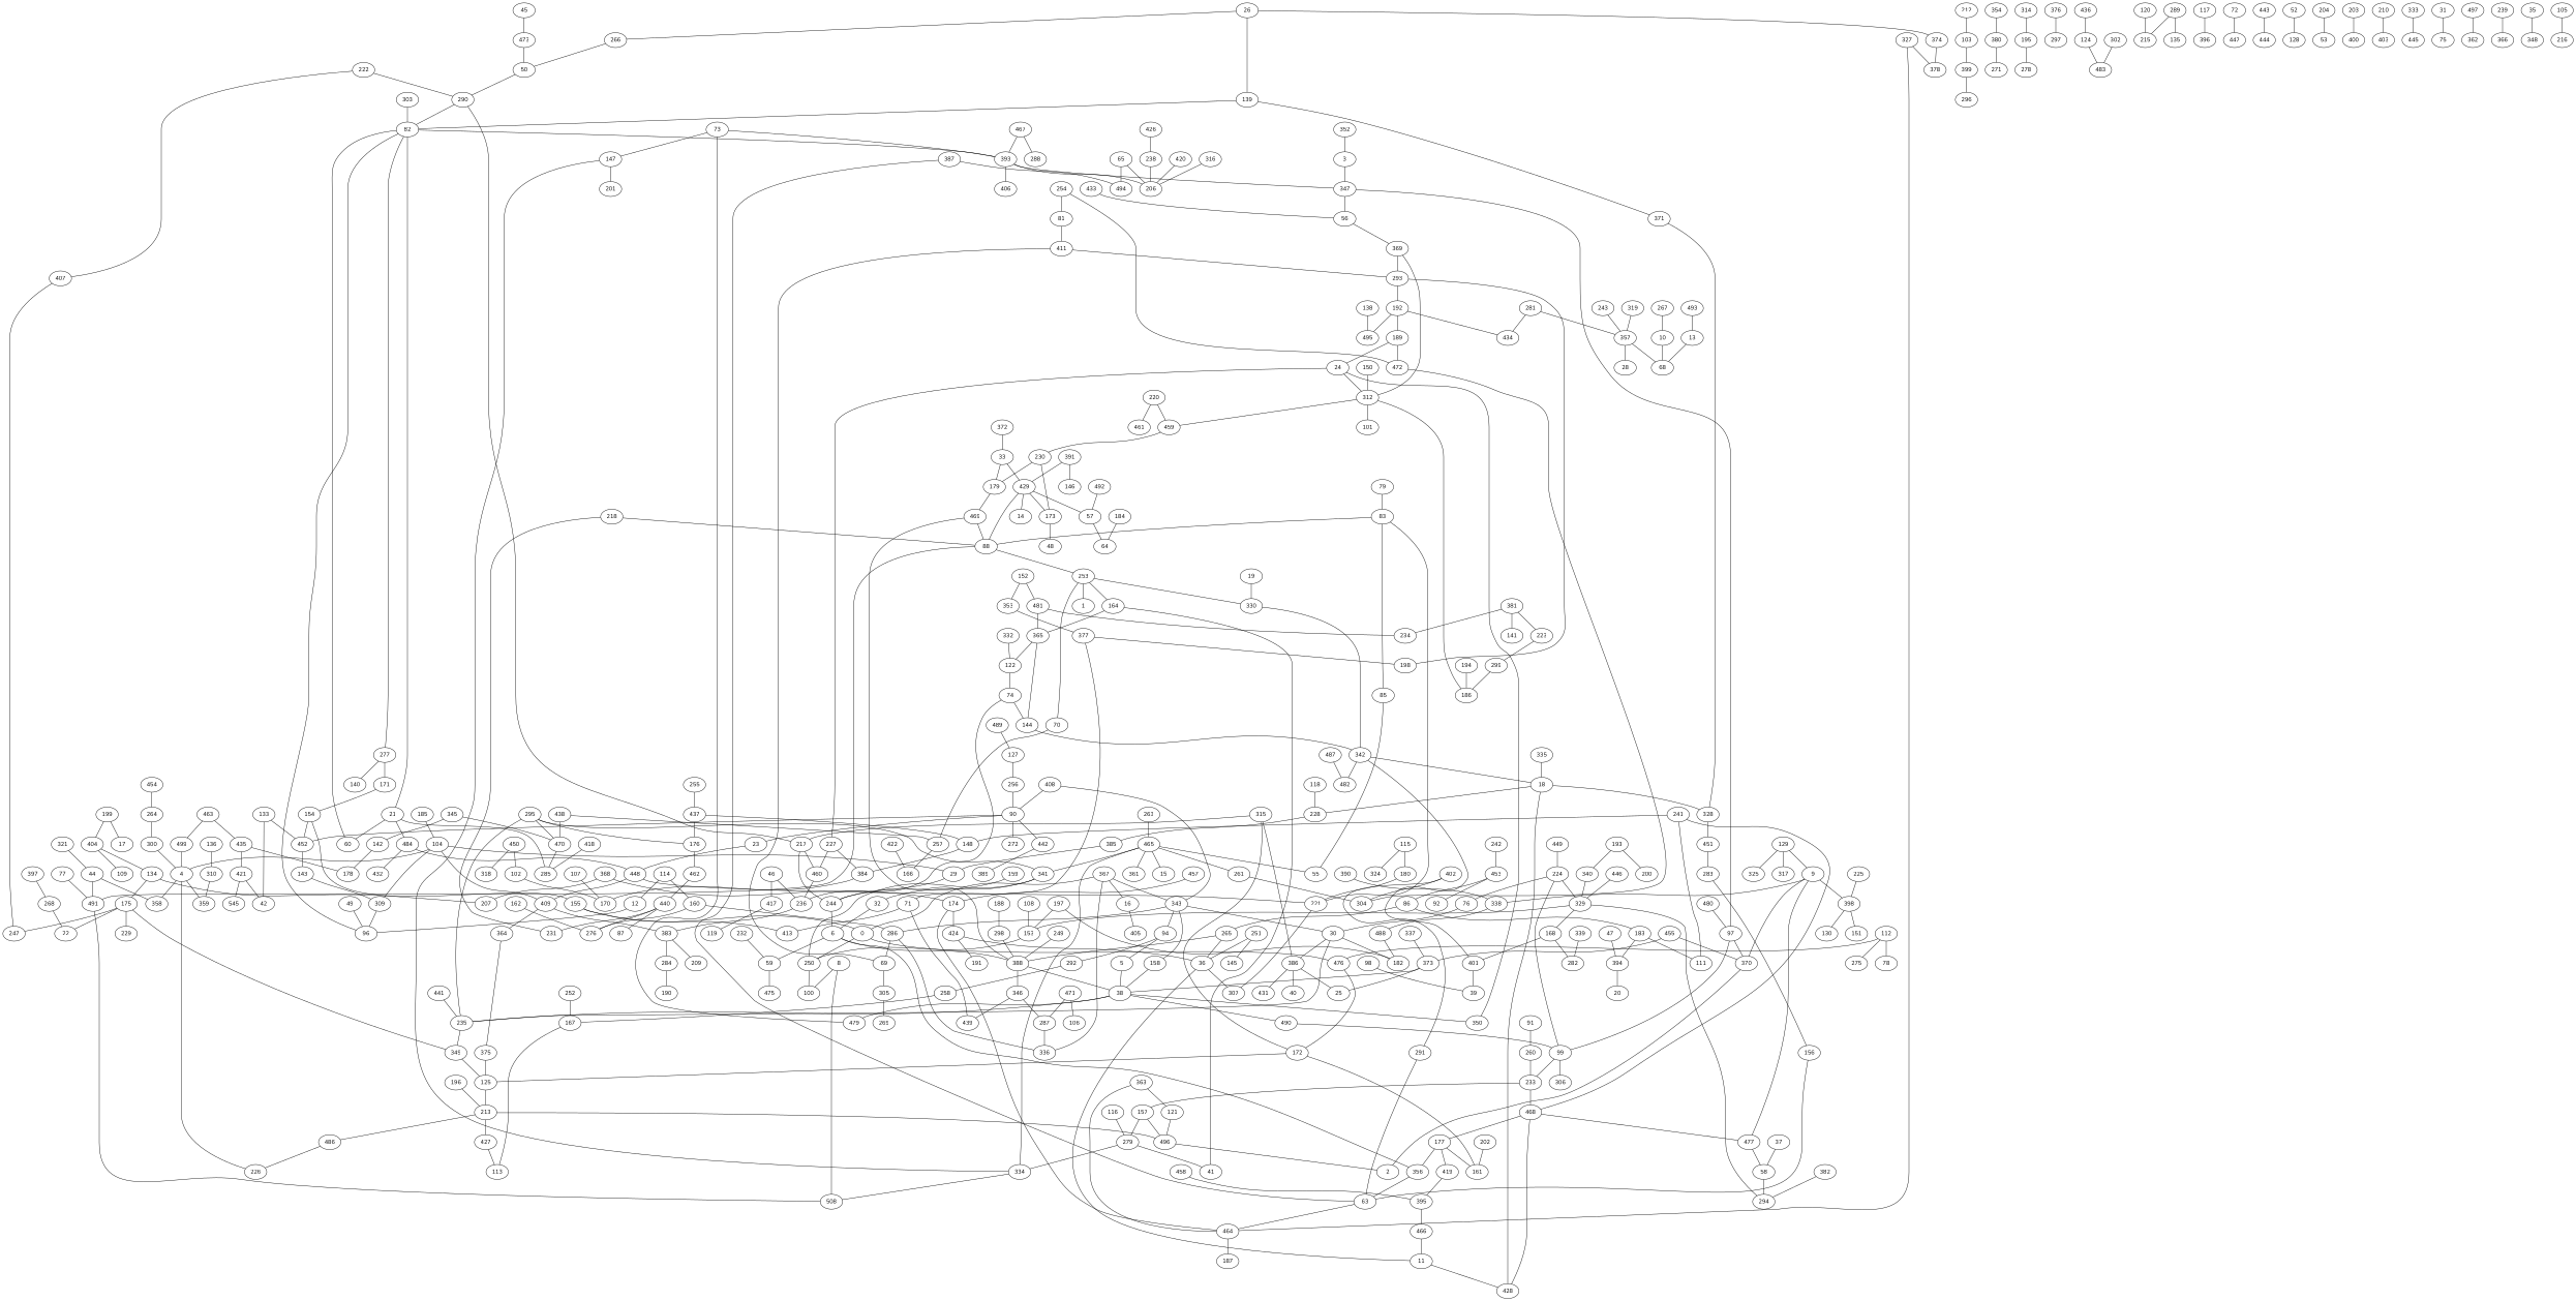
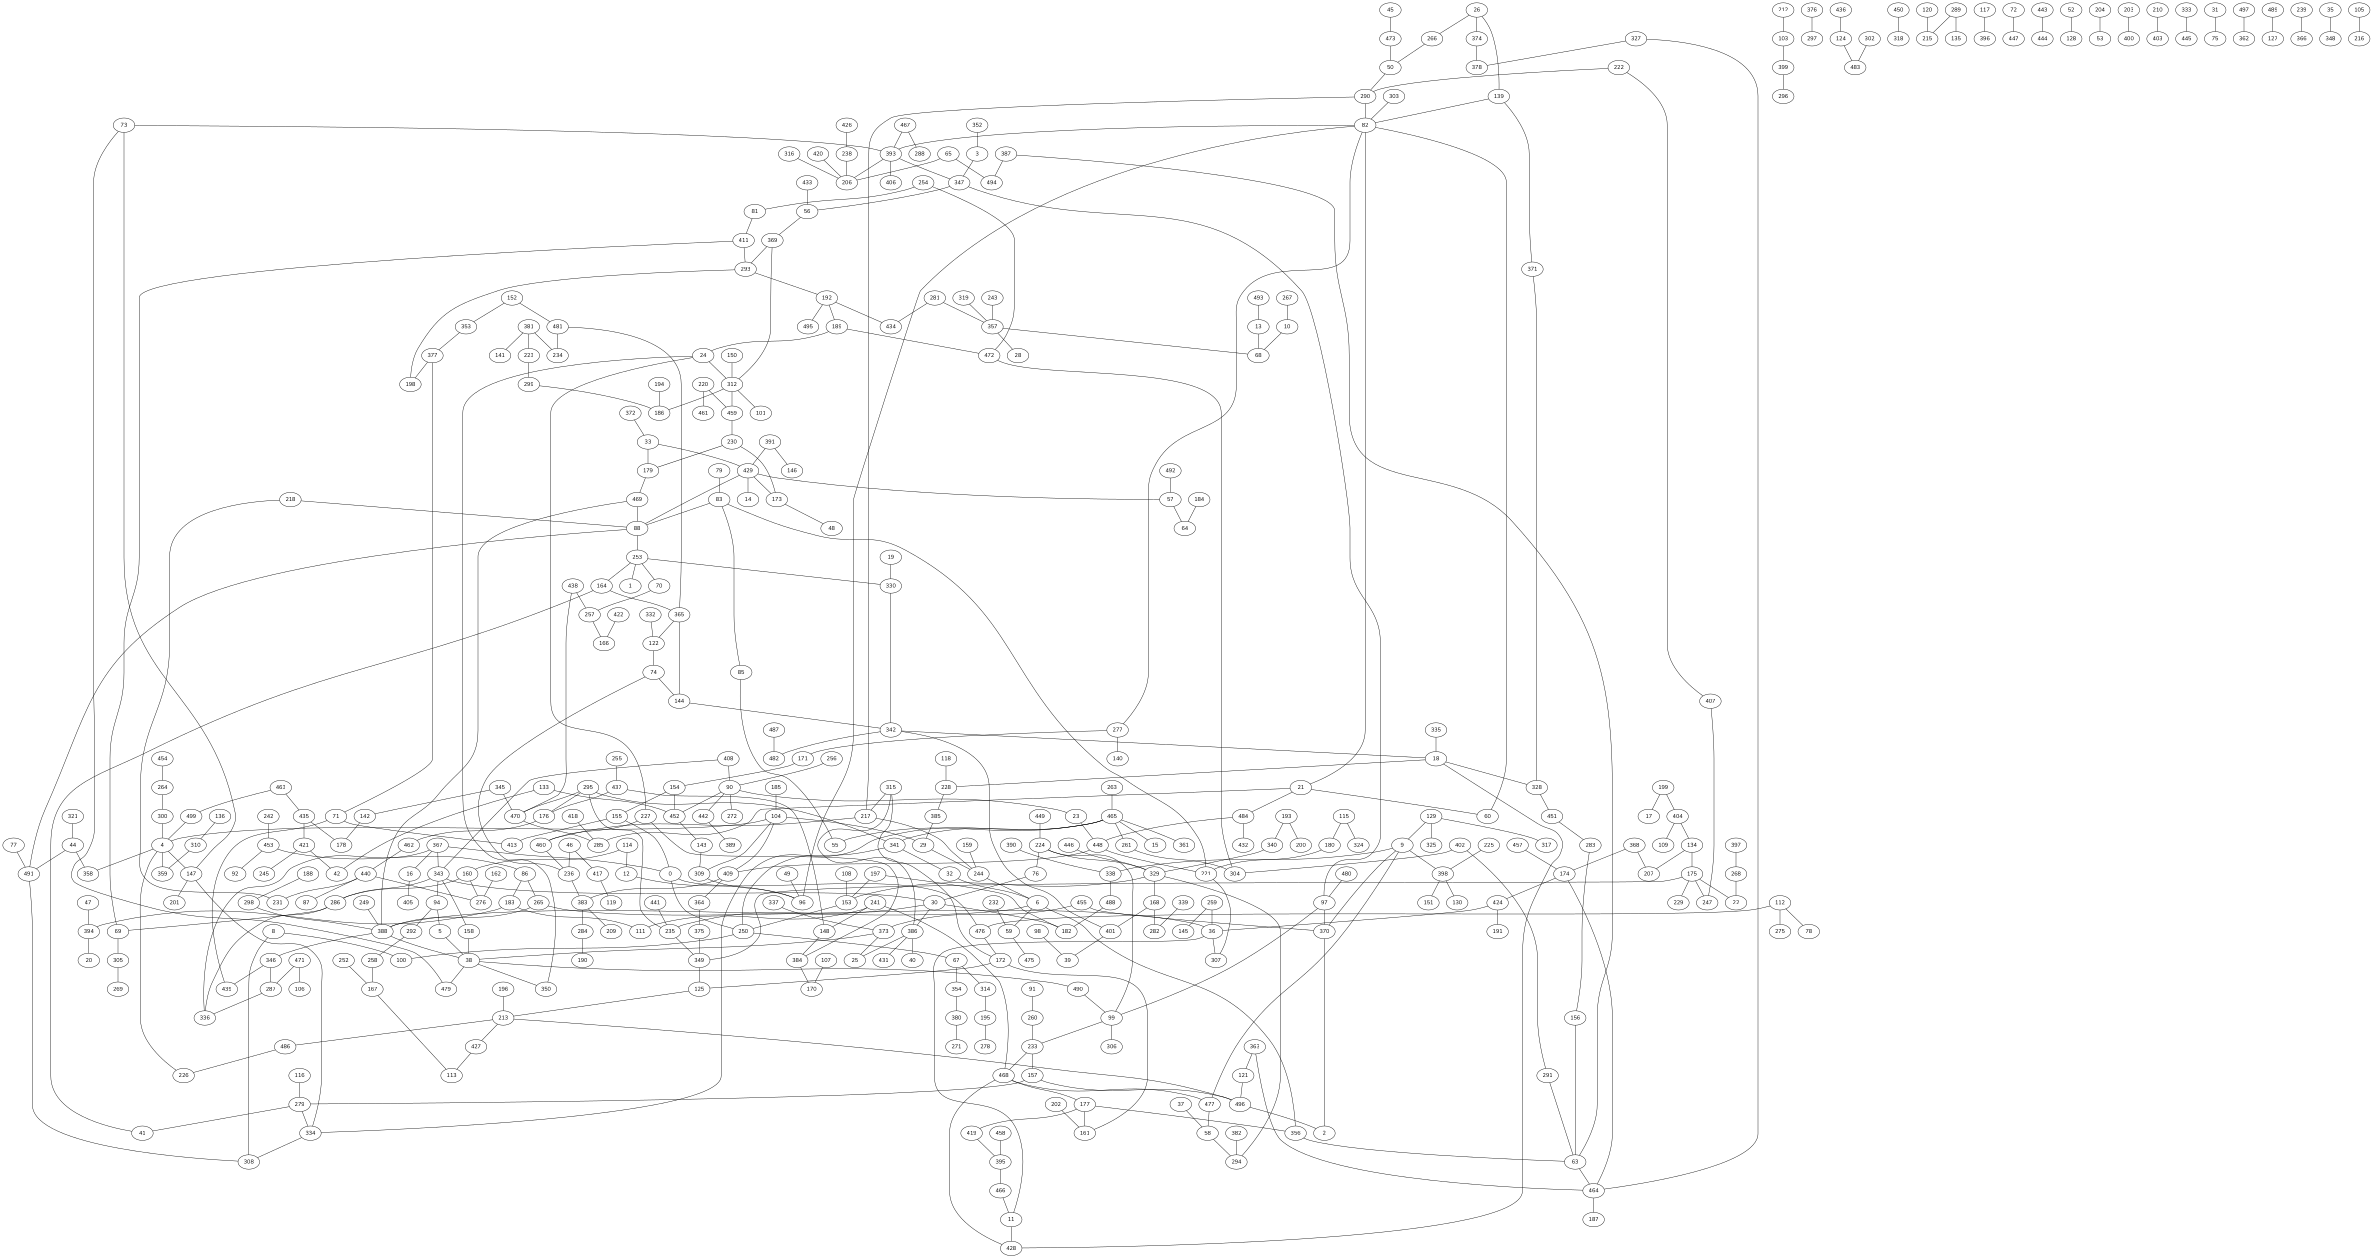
  graph {
    fontname=Nunito
    node [fontname=Nunito]
    edge [fontname=Nunito]
    230
    173
    179
    48
    469
    82
    60
    96
    21
    277
    393
    484
    285
    171
    140
    206
    347
    406
    12
    162
    276
    399
    296
    487
    482
    449
    224
    76
    99
    329
    30
    233
    306
    153
    294
    168
    235
    386
    182
    349
    40
    25
    431
    33
    429
    88
    57
    14
    491
    253
    64
    432
    448
    388
    346
    38
    287
    439
    350
    479
    490
    336
    468
    157
    428
    177
    477
    279
    496
    161
    356
    419
    58
    493
    13
    68
    368
    174
    207
    464
    424
    187
    36
    191
    65
    494
    197
    250
+   67
    100
-   308 [label=508]
+   308
    330
    70
    164
    1
    41
    334
    26
    374
    139
    266
    378
    371
    50
    375
    125
    213
    427
    486
    122
    74
    236
    144
    383
    342
    115
    324
    180
    221
    24
    227
    312
    460
    384
    186
    459
    101
    170
    354
    314
    380
    195
    97
    370
    2
    401
    39
    185
    104
    309
    4
    409
    29
    359
    358
    147
    226
    364
    244
    310
    19
    18
    152
    353
    481
    377
    234
    365
    71
    198
    376
    297
    343
    94
    286
    158
    292
    5
    69
    307
    433
    56
    369
    293
    363
    121
    258
    167
    193
    200
    340
    155
    413
    0
    476
    257
    166
    387
    63
    85
    55
    11
    328
    228
    451
    385
    283
    6
    59
    475
    372
    263
    465
    341
    361
    15
    261
    32
    304
    265
    284
    190
    271
    417
    119
    357
    28
    112
    78
    275
    172
    299
    9
    398
    338
    151
    130
    488
    225
    435
    178
    421
    42
-   245 [label=545]
+   245
    154
    452
    143
    175
    229
    247
    22
    436
    124
    483
    290
    217
    238
    381
    141
    223
    113
    134
    305
    411
    192
    269
    345
    142
    470
    442
    389
    260
    218
    231
    471
    106
    150
    450
    318
-   102
    391
    146
    241
    111
    148
    367
    16
    405
    114
    160
    466
    289
    215
    135
    440
    87
    335
    129
    325
    317
    254
    81
    472
    86
    183
    394
    463
    499
    83
    107
    300
    201
    117
    396
    72
    447
    315
    467
    288
    352
    3
    443
    444
    120
    44
    282
    45
    473
    303
    453
    92
    397
    268
    136
    209
    395
    390
    194
    437
    176
    462
-   138
    495
    49
    295
    52
    128
    373
    441
    133
    108
    204
    53
    327
    20
    337
-   251
+   251 [label=259]
    145
    408
    90
    23
    272
    118
    184
    189
    434
    438
    156
    316
    267
    10
    252
    291
    220
    461
    73
    454
    264
    46
    203
    400
    210
    403
    458
    339
    256
    232
    281
    212
    103
    402
    333
    445
    332
    222
    407
    243
    159
    199
    404
    17
    109
    255
    382
    492
    47
    196
    319
    31
    75
    422
    91
    249
    37
    426
    278
    8
    455
    188
    298
    242
    79
    418
    77
    497
    362
    457
    302
    489
    127
    446
    202
    420
    116
    239
    366
    35
    348
    321
    98
    480
    105
    216
    230 -- 173
    230 -- 179
    173 -- 48
    179 -- 469
    469 -- 88
    82 -- 60
    82 -- 96
    82 -- 21
    82 -- 277
    82 -- 393
    21 -- 60
    21 -- 484
    21 -- 285
    277 -- 171
    277 -- 140
    393 -- 206
    393 -- 347
    393 -- 406
    484 -- 432
    484 -- 448
    171 -- 154
    347 -- 97
    347 -- 56
    12 -- 96
    162 -- 276
    399 -- 296
    487 -- 482
    449 -- 224
    224 -- 76
    224 -- 99
    224 -- 329
    76 -- 30
    99 -- 233
    99 -- 306
    329 -- 153
    329 -- 294
    329 -- 168
    30 -- 235
    30 -- 386
    30 -- 182
    233 -- 468
    233 -- 157
    153 -- 250
    168 -- 401
    168 -- 282
    235 -- 349
    386 -- 40
    386 -- 25
    386 -- 431
    349 -- 125
    33 -- 179
    33 -- 429
    429 -- 173
    429 -- 88
    429 -- 57
    429 -- 14
    88 -- 491
    88 -- 253
    57 -- 64
    491 -- 308
    253 -- 330
    253 -- 70
    253 -- 164
    253 -- 1
    448 -- 221
    448 -- 409
    388 -- 469
    388 -- 346
    388 -- 38
    346 -- 287
    346 -- 439
-   38 -- 235
    38 -- 350
    38 -- 479
    38 -- 490
    287 -- 336
    490 -- 99
    468 -- 428
    468 -- 177
    468 -- 477
    157 -- 279
    157 -- 496
    177 -- 161
    177 -- 356
    177 -- 419
    477 -- 58
    279 -- 41
    279 -- 334
    496 -- 2
    356 -- 63
    356 -- 6
    419 -- 395
    58 -- 294
    493 -- 13
    13 -- 68
    368 -- 174
    368 -- 207
    174 -- 464
    174 -- 424
    464 -- 187
    424 -- 36
    424 -- 191
    36 -- 307
    36 -- 11
    65 -- 206
    65 -- 494
    197 -- 153
    197 -- 182
+   250 -- 67
    250 -- 100
+   67 -- 354
+   67 -- 314
    330 -- 342
    70 -- 257
    164 -- 41
    164 -- 365
    334 -- 308
    26 -- 374
    26 -- 139
    26 -- 266
    374 -- 378
    139 -- 82
    139 -- 371
    266 -- 50
    371 -- 328
    50 -- 290
-   375 -- 125
+   375 -- 349
    125 -- 213
    213 -- 496
    213 -- 427
    213 -- 486
    427 -- 113
    486 -- 226
    122 -- 74
    74 -- 236
    74 -- 144
    236 -- 383
    144 -- 342
    383 -- 284
    383 -- 209
    342 -- 482
    342 -- 401
    342 -- 18
    115 -- 324
    115 -- 180
    180 -- 221
    221 -- 307
    24 -- 350
    24 -- 227
    24 -- 312
    227 -- 460
    227 -- 384
    312 -- 186
    312 -- 459
    312 -- 101
    460 -- 236
    384 -- 170
    459 -- 230
    354 -- 380
    314 -- 195
    380 -- 271
    195 -- 278
    97 -- 99
    97 -- 370
    370 -- 2
    401 -- 39
    185 -- 104
    104 -- 309
    104 -- 4
    104 -- 409
    104 -- 29
    309 -- 96
    4 -- 359
    4 -- 358
+   4 -- 147
    4 -- 226
    409 -- 383
    409 -- 364
    29 -- 244
    147 -- 334
    147 -- 201
    364 -- 375
    244 -- 6
    310 -- 359
    19 -- 330
    18 -- 428
    18 -- 328
    18 -- 228
    152 -- 353
    152 -- 481
    353 -- 377
    481 -- 234
    481 -- 365
    377 -- 71
    377 -- 198
    365 -- 122
    365 -- 144
    71 -- 439
    71 -- 413
    376 -- 297
    343 -- 30
    343 -- 94
    343 -- 286
    343 -- 158
    94 -- 292
    94 -- 5
    286 -- 336
    286 -- 69
    158 -- 38
    292 -- 258
    5 -- 38
    69 -- 305
    433 -- 56
    56 -- 369
    369 -- 312
    369 -- 293
    293 -- 198
    293 -- 192
    363 -- 464
    363 -- 121
    121 -- 496
    258 -- 167
    167 -- 113
    193 -- 200
    193 -- 340
    340 -- 329
    155 -- 413
    155 -- 0
    0 -- 250
    0 -- 476
    476 -- 172
    257 -- 166
    387 -- 494
    387 -- 63
    63 -- 464
    85 -- 55
    11 -- 428
    328 -- 451
    228 -- 385
    451 -- 283
    385 -- 29
    283 -- 156
    6 -- 388
    6 -- 59
    59 -- 475
    372 -- 33
    263 -- 465
    465 -- 334
    465 -- 55
    465 -- 341
    465 -- 361
    465 -- 15
    465 -- 261
    341 -- 250
    341 -- 32
    261 -- 304
    32 -- 6
    265 -- 388
    265 -- 36
    284 -- 190
    417 -- 119
    357 -- 68
    357 -- 28
    112 -- 476
    112 -- 78
    112 -- 275
    172 -- 161
    172 -- 125
    299 -- 186
    9 -- 477
    9 -- 370
    9 -- 398
    9 -- 338
    398 -- 151
    398 -- 130
    338 -- 488
    488 -- 182
    225 -- 398
    435 -- 178
    435 -- 421
    421 -- 42
    421 -- 245
    154 -- 155
    154 -- 452
    452 -- 143
    143 -- 309
    175 -- 349
    175 -- 229
    175 -- 247
    175 -- 22
    436 -- 124
    124 -- 483
    290 -- 82
    290 -- 217
    217 -- 460
    217 -- 244
    238 -- 206
    381 -- 234
    381 -- 141
    381 -- 223
    223 -- 299
    134 -- 207
    134 -- 175
    305 -- 269
    411 -- 69
    411 -- 293
    192 -- 495
    192 -- 189
    192 -- 434
    345 -- 142
    345 -- 470
    142 -- 178
    470 -- 285
    442 -- 389
    260 -- 233
    218 -- 88
    218 -- 231
    471 -- 287
    471 -- 106
    150 -- 312
    450 -- 318
-   450 -- 102
-   102 -- 170
    391 -- 429
    391 -- 146
    241 -- 468
    241 -- 111
    241 -- 148
    148 -- 384
    367 -- 336
    367 -- 343
    367 -- 0
    367 -- 16
    16 -- 405
    114 -- 12
    114 -- 160
    160 -- 276
    160 -- 286
    466 -- 11
    289 -- 215
    289 -- 135
    440 -- 276
    440 -- 231
    440 -- 87
    335 -- 18
    129 -- 9
    129 -- 325
    129 -- 317
    254 -- 81
    254 -- 472
    81 -- 411
    472 -- 304
    86 -- 265
    86 -- 183
    183 -- 111
    183 -- 394
    394 -- 20
    463 -- 435
    463 -- 499
    499 -- 4
    83 -- 88
    83 -- 221
    83 -- 85
    107 -- 170
    300 -- 4
    117 -- 396
    72 -- 447
    315 -- 386
    315 -- 172
    315 -- 217
    467 -- 393
    467 -- 288
    352 -- 3
    3 -- 347
    443 -- 444
    120 -- 215
    44 -- 491
    44 -- 358
    45 -- 473
    473 -- 50
    303 -- 82
    453 -- 86
    453 -- 92
    397 -- 268
    268 -- 22
    136 -- 310
    395 -- 466
    390 -- 338
    194 -- 186
    437 -- 148
    437 -- 176
    176 -- 462
    462 -- 440
-   138 -- 495
    49 -- 96
    295 -- 235
    295 -- 341
    295 -- 470
    295 -- 176
    52 -- 128
    373 -- 25
    373 -- 38
    441 -- 235
    133 -- 42
    133 -- 452
    108 -- 153
    204 -- 53
    327 -- 464
    327 -- 378
    337 -- 373
    251 -- 36
    251 -- 145
    408 -- 343
    408 -- 90
    90 -- 452
    90 -- 442
    90 -- 23
    90 -- 272
    23 -- 448
    118 -- 228
    184 -- 64
    189 -- 24
    189 -- 472
    438 -- 257
    438 -- 470
    156 -- 63
    316 -- 206
    267 -- 10
    10 -- 68
    252 -- 167
    291 -- 63
    220 -- 459
    220 -- 461
    73 -- 393
    73 -- 479
    73 -- 147
    454 -- 264
    264 -- 300
    46 -- 236
    46 -- 417
    203 -- 400
    210 -- 403
    458 -- 395
    339 -- 282
    256 -- 90
    232 -- 59
    281 -- 357
    281 -- 434
    212 -- 103
    103 -- 399
    402 -- 304
    402 -- 291
    333 -- 445
    332 -- 122
    222 -- 290
    222 -- 407
    407 -- 247
    243 -- 357
    159 -- 244
    199 -- 404
    199 -- 17
    404 -- 134
    404 -- 109
    255 -- 437
    382 -- 294
    492 -- 57
    47 -- 394
    196 -- 213
    319 -- 357
    31 -- 75
    422 -- 166
    91 -- 260
    249 -- 388
    37 -- 58
    426 -- 238
    8 -- 100
    8 -- 308
    455 -- 370
    455 -- 373
    188 -- 298
    298 -- 388
    242 -- 453
    79 -- 83
    418 -- 285
    77 -- 491
    497 -- 362
    457 -- 174
    302 -- 483
    489 -- 127
-   127 -- 256
    446 -- 329
    202 -- 161
    420 -- 206
    116 -- 279
    239 -- 366
    35 -- 348
    321 -- 44
    98 -- 39
    480 -- 97
    105 -- 216
  }
